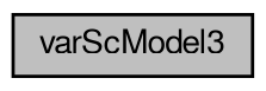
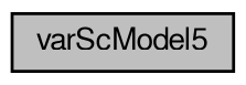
  digraph {
    rankdir=LR
-   n1 [color=black fillcolor=grey75 fontcolor=black fontname=FreeSans fontsize=10 height=0.2 label=varScModel3 shape=record style=filled width=0.4]
+   n1 [color=black fillcolor=grey75 fontcolor=black fontname=FreeSans fontsize=10 height=0.2 label=varScModel5 shape=record style=filled width=0.4]
  }
